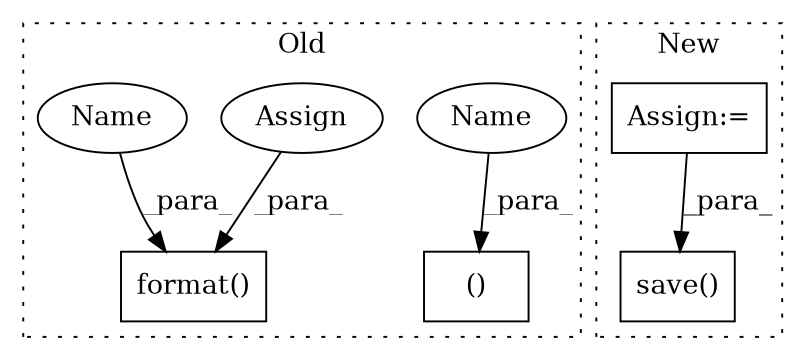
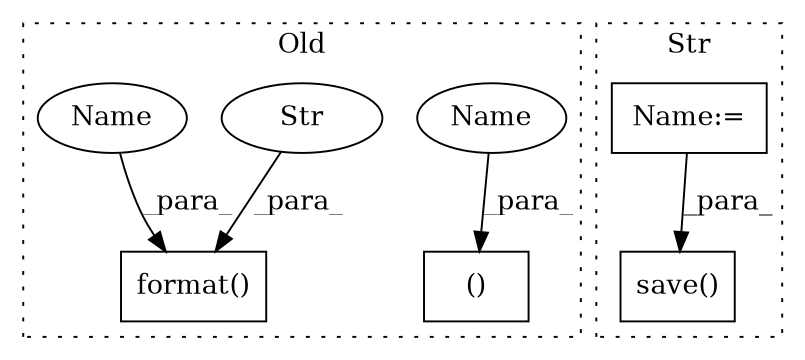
  digraph {
    node [a=75 l=13 shape=box]
    n1 [a=54 l=18 label="()" s=12041]
    n2 [l="27,1" label="format()" s="12193,12233"]
-   n3 [a=66 l=19 label=Assign s=12193 shape=ellipse]
+   n3 [a=66 l=19 label=Str s=12193 shape=ellipse]
    n4 [a=87 label=Name s=12028 shape=ellipse]
    n5 [a=87 label=Name s=12220 shape=ellipse]
    n6 [l="11,1" label="save()" s="12678,12704"]
-   n7 [a=68 l=3 label="Assign:=" s=12540]
+   n7 [a=68 l=3 label="Name:=" s=12540]
    subgraph cluster_1 {
      label=Old
      style=dotted
      n1
      n2
      n3
      n4
      n5
    }
    subgraph cluster_2 {
-     label=New
+     label=Str
      style=dotted
      n6
      n7
    }
    n3 -> n2 [label=_para_]
    n4 -> n1 [label=_para_]
    n5 -> n2 [label=_para_]
    n7 -> n6 [label=_para_]
  }
